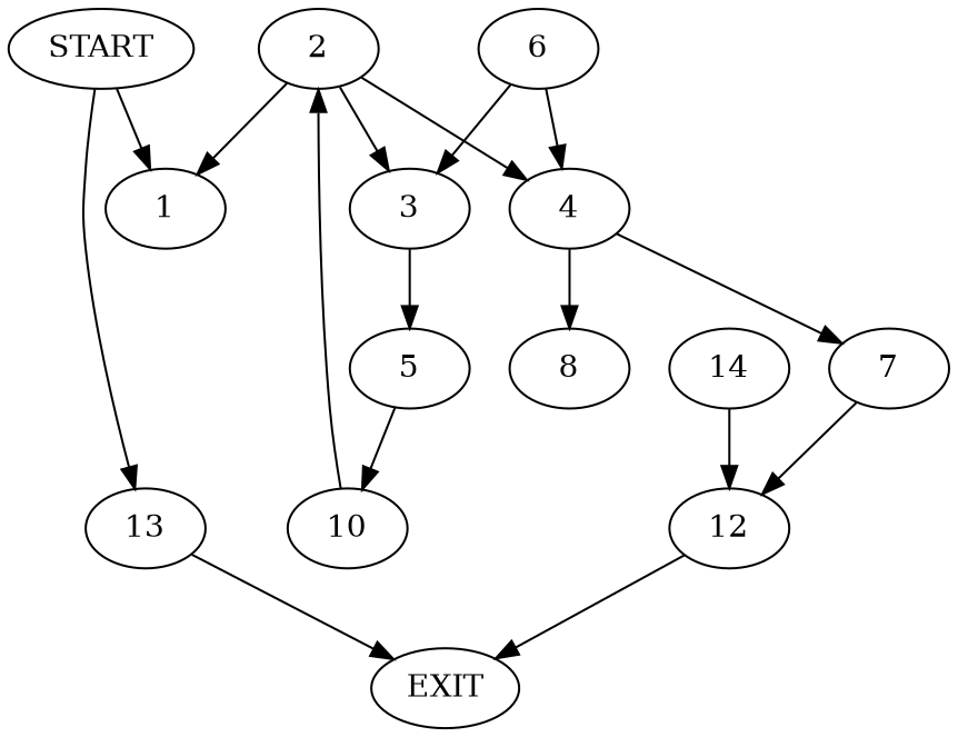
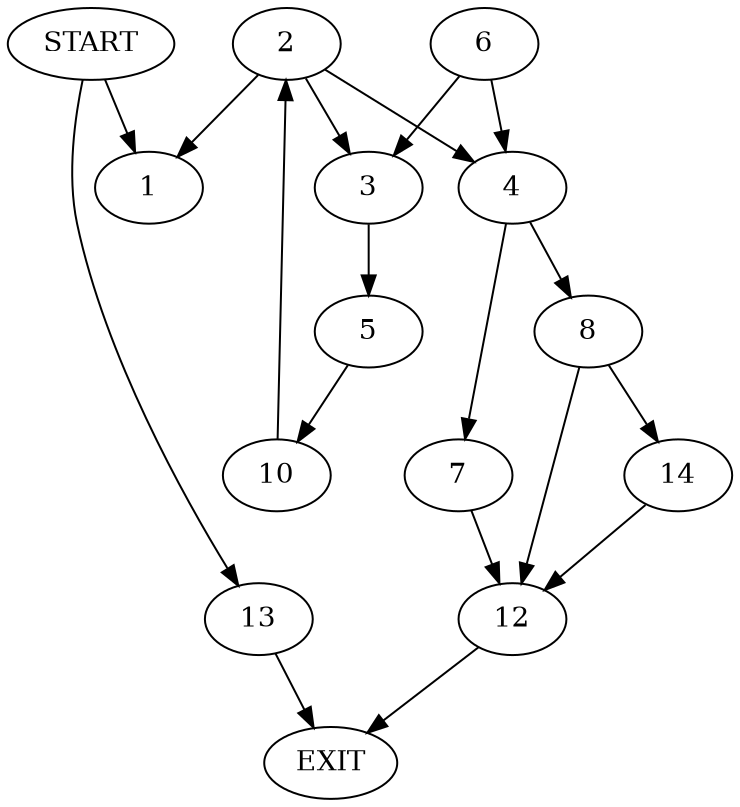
  digraph {
    fontname="DejaVu Serif"
    node [fontname="DejaVu Serif"]
    edge [fontname="DejaVu Serif"]
    n1 [label=START]
    1
    13
    n4 [label=EXIT]
    2
    3
    4
    5
    7
    8
    10
    6
    12
    n14 [label=14]
    n1 -> 1
    n1 -> 13
    13 -> n4
    2 -> 1
    2 -> 3
    2 -> 4
    3 -> 5
    4 -> 7
    4 -> 8
    5 -> 10
    7 -> 12
+   8 -> 12
+   8 -> n14
    10 -> 2
    6 -> 3
    6 -> 4
    12 -> n4
    n14 -> 12
  }
